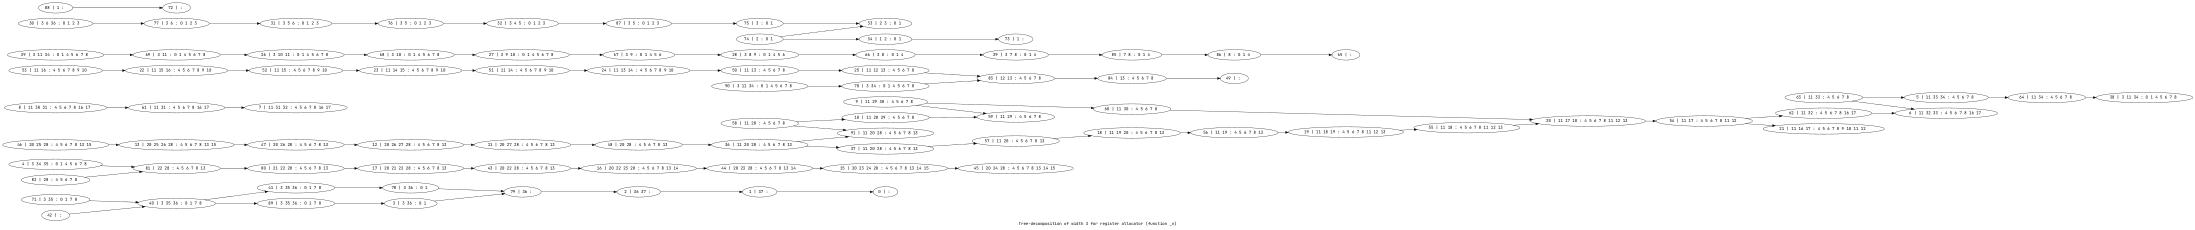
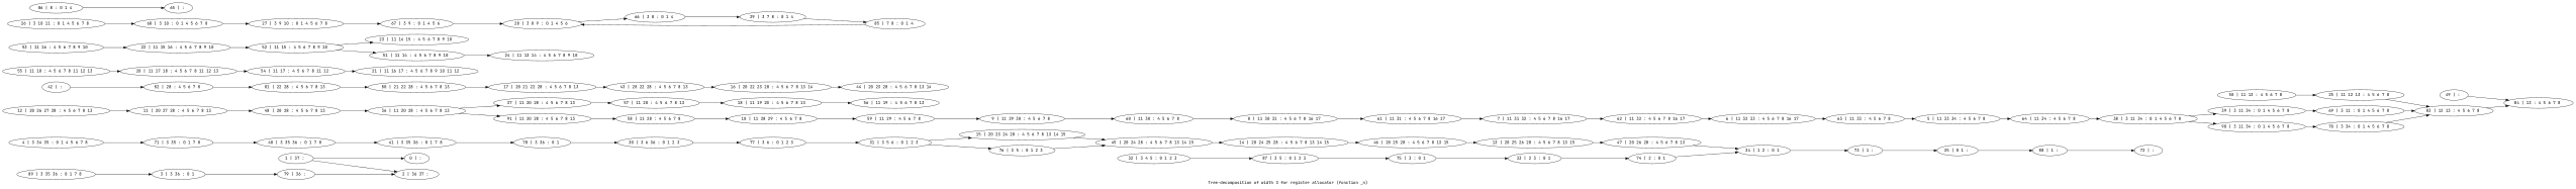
  digraph {
    fontname="JetBrains Mono"
    label="Tree-decomposition of width 3 for register allocator (function _n)"
    rankdir=LR
    node [fontname="JetBrains Mono"]
    edge [fontname="JetBrains Mono"]
    n1 [label="0 | : "]
    n2 [label="1 | 37 : "]
    n3 [label="2 | 36 37 : "]
    n4 [label="3 | 3 36 : 0 1 "]
    n5 [label="79 | 36 : "]
    n6 [label="4 | 3 34 35 : 0 1 4 5 6 7 8 "]
    n7 [label="71 | 3 35 : 0 1 7 8 "]
    n8 [label="40 | 3 35 36 : 0 1 7 8 "]
    n9 [label="5 | 11 33 34 : 4 5 6 7 8 "]
    n10 [label="64 | 11 34 : 4 5 6 7 8 "]
    n11 [label="38 | 3 11 34 : 0 1 4 5 6 7 8 "]
    n12 [label="6 | 11 32 33 : 4 5 6 7 8 16 17 "]
    n13 [label="63 | 11 33 : 4 5 6 7 8 "]
    n14 [label="7 | 11 31 32 : 4 5 6 7 8 16 17 "]
    n15 [label="62 | 11 32 : 4 5 6 7 8 16 17 "]
    n16 [label="8 | 11 30 31 : 4 5 6 7 8 16 17 "]
    n17 [label="61 | 11 31 : 4 5 6 7 8 16 17 "]
    n18 [label="9 | 11 29 30 : 4 5 6 7 8 "]
    n19 [label="60 | 11 30 : 4 5 6 7 8 "]
    n20 [label="10 | 11 28 29 : 4 5 6 7 8 "]
    n21 [label="59 | 11 29 : 4 5 6 7 8 "]
    n22 [label="11 | 20 27 28 : 4 5 6 7 8 13 "]
    n23 [label="48 | 20 28 : 4 5 6 7 8 13 "]
    n24 [label="36 | 11 20 28 : 4 5 6 7 8 13 "]
    n25 [label="12 | 20 26 27 28 : 4 5 6 7 8 13 "]
    n26 [label="13 | 20 25 26 28 : 4 5 6 7 8 13 15 "]
    n27 [label="47 | 20 26 28 : 4 5 6 7 8 13 "]
+   n28 [label="14 | 20 24 25 28 : 4 5 6 7 8 13 14 15 "]
    n29 [label="46 | 20 25 28 : 4 5 6 7 8 13 15 "]
    n30 [label="15 | 20 23 24 28 : 4 5 6 7 8 13 14 15 "]
    n31 [label="45 | 20 24 28 : 4 5 6 7 8 13 14 15 "]
    n32 [label="16 | 20 22 23 28 : 4 5 6 7 8 13 14 "]
    n33 [label="44 | 20 23 28 : 4 5 6 7 8 13 14 "]
    n34 [label="17 | 20 21 22 28 : 4 5 6 7 8 13 "]
    n35 [label="43 | 20 22 28 : 4 5 6 7 8 13 "]
    n36 [label="18 | 11 19 20 : 4 5 6 7 8 13 "]
    n37 [label="56 | 11 19 : 4 5 6 7 8 13 "]
-   n38 [label="19 | 11 18 19 : 4 5 6 7 8 11 12 13 "]
    n39 [label="55 | 11 18 : 4 5 6 7 8 11 12 13 "]
    n40 [label="20 | 11 17 18 : 4 5 6 7 8 11 12 13 "]
    n41 [label="54 | 11 17 : 4 5 6 7 8 11 12 "]
    n42 [label="21 | 11 16 17 : 4 5 6 7 8 9 10 11 12 "]
    n43 [label="53 | 11 16 : 4 5 6 7 8 9 10 "]
    n44 [label="22 | 11 15 16 : 4 5 6 7 8 9 10 "]
    n45 [label="52 | 11 15 : 4 5 6 7 8 9 10 "]
    n46 [label="23 | 11 14 15 : 4 5 6 7 8 9 10 "]
    n47 [label="51 | 11 14 : 4 5 6 7 8 9 10 "]
    n48 [label="24 | 11 13 14 : 4 5 6 7 8 9 10 "]
    n49 [label="50 | 11 13 : 4 5 6 7 8 "]
    n50 [label="25 | 11 12 13 : 4 5 6 7 8 "]
    n51 [label="83 | 12 13 : 4 5 6 7 8 "]
    n52 [label="84 | 13 : 4 5 6 7 8 "]
    n53 [label="26 | 3 10 11 : 0 1 4 5 6 7 8 "]
    n54 [label="68 | 3 10 : 0 1 4 5 6 7 8 "]
    n55 [label="27 | 3 9 10 : 0 1 4 5 6 7 8 "]
    n56 [label="67 | 3 9 : 0 1 4 5 6 "]
    n57 [label="28 | 3 8 9 : 0 1 4 5 6 "]
    n58 [label="66 | 3 8 : 0 1 4 "]
    n59 [label="29 | 3 7 8 : 0 1 4 "]
    n60 [label="85 | 7 8 : 0 1 4 "]
    n61 [label="86 | 8 : 0 1 4 "]
    n62 [label="30 | 3 6 36 : 0 1 2 3 "]
    n63 [label="77 | 3 6 : 0 1 2 3 "]
    n64 [label="31 | 3 5 6 : 0 1 2 3 "]
    n65 [label="76 | 3 5 : 0 1 2 3 "]
    n66 [label="32 | 3 4 5 : 0 1 2 3 "]
    n67 [label="87 | 3 5 : 0 1 2 3 "]
    n68 [label="75 | 3 : 0 1 "]
    n69 [label="33 | 2 3 : 0 1 "]
    n70 [label="74 | 2 : 0 1 "]
    n71 [label="34 | 1 2 : 0 1 "]
    n72 [label="73 | 1 : "]
+   n73 [label="35 | 0 1 : "]
    n74 [label="88 | 1 : "]
    n75 [label="72 | : "]
    n76 [label="37 | 11 20 28 : 4 5 6 7 8 13 "]
    n77 [label="91 | 11 20 28 : 4 5 6 7 8 13 "]
    n78 [label="57 | 11 20 : 4 5 6 7 8 13 "]
    n79 [label="58 | 11 28 : 4 5 6 7 8 "]
    n80 [label="39 | 3 11 34 : 0 1 4 5 6 7 8 "]
    n81 [label="90 | 3 11 34 : 0 1 4 5 6 7 8 "]
    n82 [label="69 | 3 11 : 0 1 4 5 6 7 8 "]
    n83 [label="70 | 3 34 : 0 1 4 5 6 7 8 "]
    n84 [label="41 | 3 35 36 : 0 1 7 8 "]
    n85 [label="89 | 3 35 36 : 0 1 7 8 "]
    n86 [label="78 | 3 36 : 0 1 "]
    n87 [label="42 | : "]
    n88 [label="82 | 28 : 4 5 6 7 8 "]
    n89 [label="81 | 22 28 : 4 5 6 7 8 13 "]
    n90 [label="49 | : "]
    n91 [label="65 | : "]
    n92 [label="80 | 21 22 28 : 4 5 6 7 8 13 "]
    n2 -> n1
-   n3 -> n2
+   n2 -> n3
    n4 -> n5
    n5 -> n3
-   n6 -> n89
+   n6 -> n7
    n7 -> n8
    n8 -> n84
-   n8 -> n85
    n9 -> n10
    n10 -> n11
-   n13 -> n12
+   n11 -> n80
+   n11 -> n81
+   n12 -> n13
    n13 -> n9
-   n41 -> n15
+   n14 -> n15
    n15 -> n12
    n16 -> n17
    n17 -> n14
    n18 -> n19
-   n19 -> n40
+   n19 -> n16
    n20 -> n21
-   n18 -> n21
+   n21 -> n18
    n22 -> n23
    n23 -> n24
    n24 -> n76
    n24 -> n77
    n25 -> n22
    n26 -> n27
-   n27 -> n25
+   n27 -> n71
+   n28 -> n29
    n29 -> n26
    n30 -> n31
+   n31 -> n28
    n32 -> n33
-   n33 -> n30
+   n64 -> n30
    n34 -> n35
    n35 -> n32
    n36 -> n37
-   n37 -> n38
-   n38 -> n39
    n39 -> n40
    n40 -> n41
    n41 -> n42
    n43 -> n44
    n44 -> n45
    n45 -> n46
-   n46 -> n47
+   n45 -> n47
    n47 -> n48
-   n48 -> n49
    n49 -> n50
    n50 -> n51
    n51 -> n52
-   n52 -> n90
+   n90 -> n52
    n53 -> n54
    n54 -> n55
    n55 -> n56
    n56 -> n57
    n57 -> n58
    n58 -> n59
    n59 -> n60
-   n60 -> n61
+   n60 -> n57
    n61 -> n91
    n62 -> n63
    n63 -> n64
    n64 -> n65
-   n65 -> n66
+   n65 -> n31
    n66 -> n67
    n67 -> n68
    n68 -> n69
-   n70 -> n69
+   n69 -> n70
    n70 -> n71
    n71 -> n72
+   n72 -> n73
+   n73 -> n74
    n74 -> n75
    n76 -> n78
-   n79 -> n77
+   n77 -> n79
    n78 -> n36
    n79 -> n20
    n80 -> n82
    n81 -> n83
-   n82 -> n53
+   n82 -> n51
    n83 -> n51
    n84 -> n86
    n85 -> n4
-   n86 -> n5
-   n87 -> n8
+   n86 -> n62
+   n87 -> n88
    n88 -> n89
    n89 -> n92
    n92 -> n34
  }
